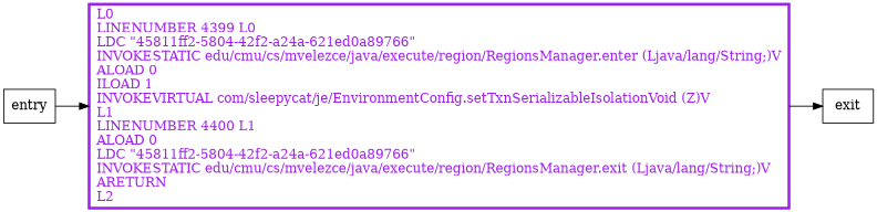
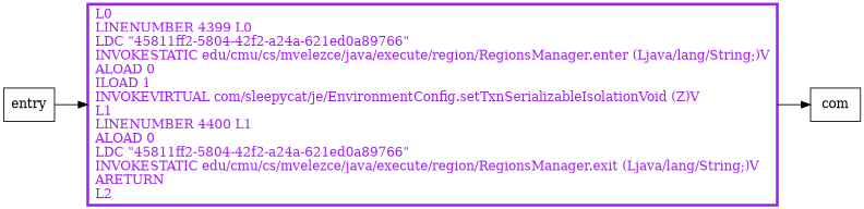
  digraph {
    rankdir=LR
    node [shape=record]
    n1 [color=purple fontcolor=purple label="L0\lLINENUMBER 4399 L0\lLDC \"45811ff2-5804-42f2-a24a-621ed0a89766\"\lINVOKESTATIC edu/cmu/cs/mvelezce/java/execute/region/RegionsManager.enter (Ljava/lang/String;)V\lALOAD 0\lILOAD 1\lINVOKEVIRTUAL com/sleepycat/je/EnvironmentConfig.setTxnSerializableIsolationVoid (Z)V\lL1\lLINENUMBER 4400 L1\lALOAD 0\lLDC \"45811ff2-5804-42f2-a24a-621ed0a89766\"\lINVOKESTATIC edu/cmu/cs/mvelezce/java/execute/region/RegionsManager.exit (Ljava/lang/String;)V\lARETURN\lL2\l" penwidth=3]
-   exit
+   exit [label=com]
    entry
    n1 -> exit
    entry -> n1
  }
